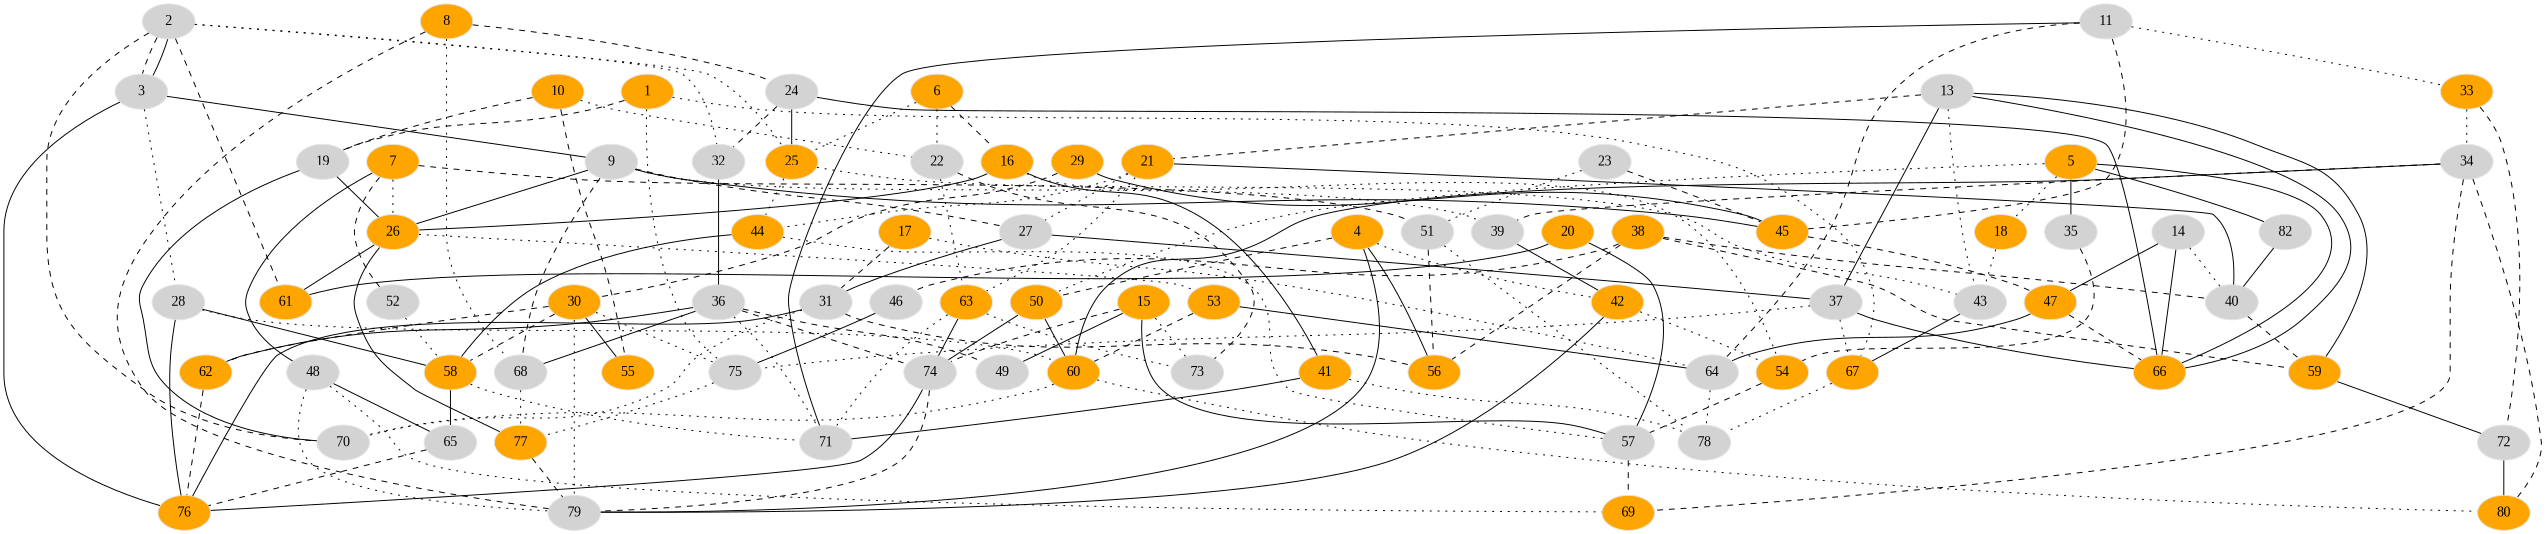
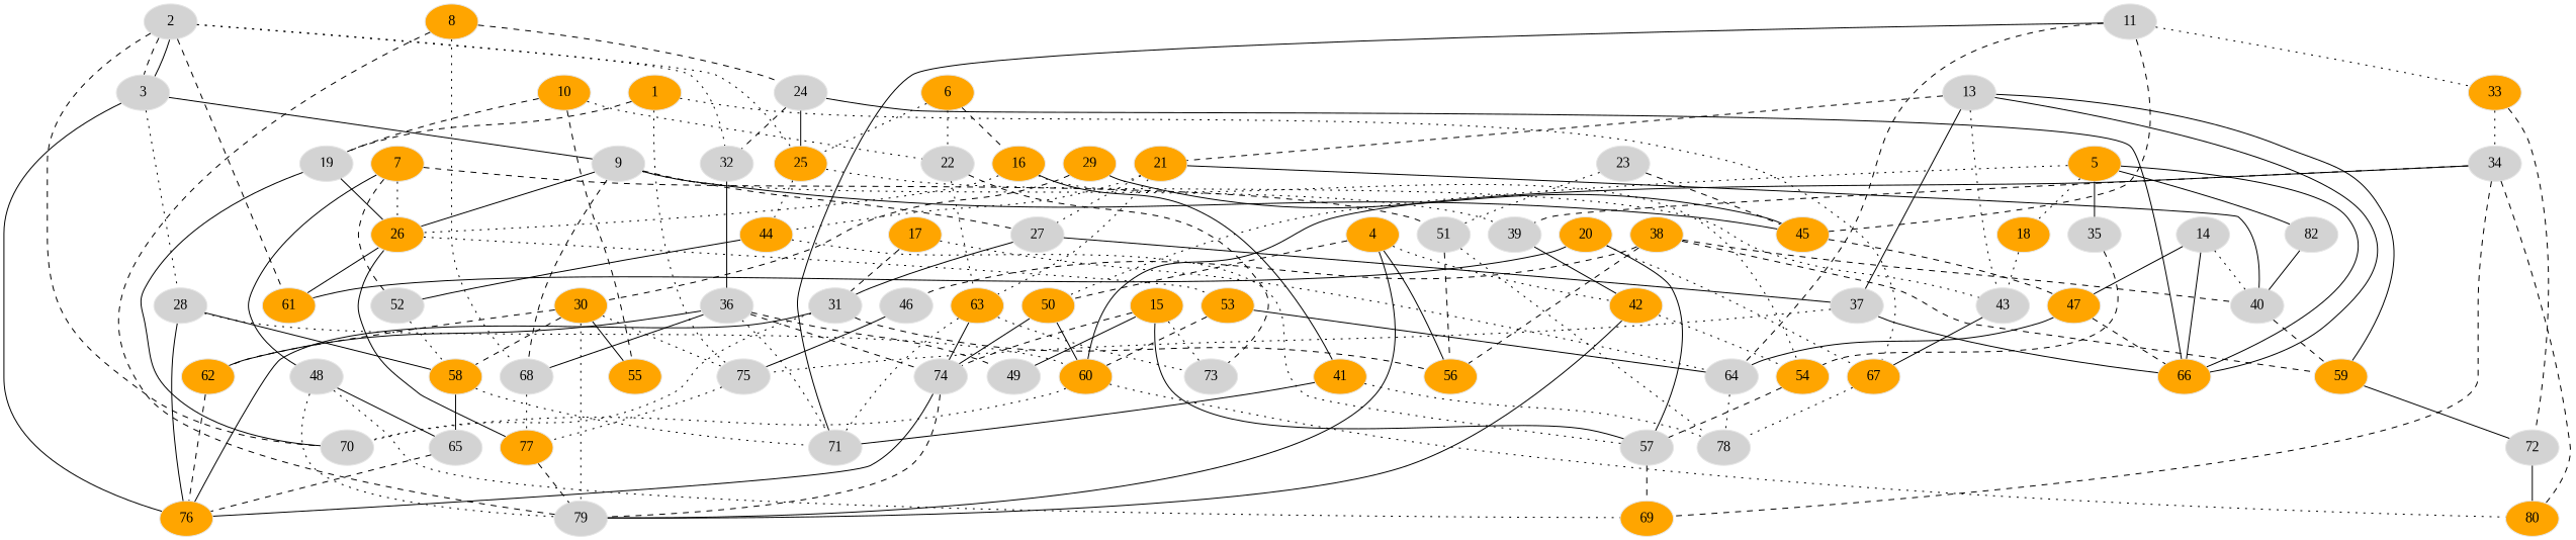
  graph {
    fontname="Liberation Serif"
    node [color=gray90 fillcolor=orange fontname="Liberation Serif" style=filled]
    edge [fontname="Liberation Serif" style=solid]
    19 [fillcolor=lightgrey]
    1
    67
    75 [fillcolor=lightgrey]
    70 [fillcolor=lightgrey]
    26
    78 [fillcolor=lightgrey]
    77
    2 [fillcolor=lightgrey]
    3 [fillcolor=lightgrey]
    25
    32 [fillcolor=lightgrey]
    61
    9 [fillcolor=lightgrey]
    28 [fillcolor=lightgrey]
    76
    43 [fillcolor=lightgrey]
    44
    36 [fillcolor=lightgrey]
    68 [fillcolor=lightgrey]
    27 [fillcolor=lightgrey]
    39 [fillcolor=lightgrey]
    45
    58
    60
    4
    42
    50
    56
    79 [fillcolor=lightgrey]
    54
    74 [fillcolor=lightgrey]
    5
    n34 [fillcolor=lightgrey label=82]
    18
    35 [fillcolor=lightgrey]
    66
    40 [fillcolor=lightgrey]
    6
    16
    22 [fillcolor=lightgrey]
    41
    73 [fillcolor=lightgrey]
    63
    7
    48 [fillcolor=lightgrey]
    51 [fillcolor=lightgrey]
    52 [fillcolor=lightgrey]
    53
    69
    65 [fillcolor=lightgrey]
    8
    24 [fillcolor=lightgrey]
    37 [fillcolor=lightgrey]
    31 [fillcolor=lightgrey]
    47
    10
    55
    11 [fillcolor=lightgrey]
    33
    64 [fillcolor=lightgrey]
    71 [fillcolor=lightgrey]
    34 [fillcolor=lightgrey]
    72 [fillcolor=lightgrey]
    59
    13 [fillcolor=lightgrey]
    21
    14 [fillcolor=lightgrey]
    49 [fillcolor=lightgrey]
    15
    57 [fillcolor=lightgrey]
    17
    20
    23 [fillcolor=lightgrey]
    80
    29
    30
    62
    38
    46 [fillcolor=lightgrey]
    19 -- 70
    19 -- 26
    1 -- 19 [style=dashed]
    1 -- 67 [style=dotted]
    1 -- 75 [style=dotted]
    67 -- 78 [style=dotted]
    75 -- 77 [style=dotted]
    26 -- 77
    26 -- 61
    26 -- 53 [style=dotted]
    77 -- 79 [style=dashed]
    2 -- 70 [style=dashed]
    2 -- 3 [style=dashed]
    2 -- 3
    2 -- 25 [style=dotted]
    2 -- 32 [style=dotted]
    2 -- 61 [style=dashed]
    3 -- 9
    3 -- 28 [style=dotted]
    3 -- 76
    25 -- 43 [style=dotted]
    25 -- 44 [style=dotted]
    32 -- 36
    9 -- 26
    9 -- 68 [style=dashed]
    9 -- 27 [style=dashed]
    9 -- 39 [style=dotted]
    9 -- 45
    28 -- 76
    28 -- 58
    28 -- 60 [style=dotted]
    43 -- 67
-   44 -- 58
+   44 -- 52
    44 -- 57 [style=dotted]
    36 -- 68
    36 -- 74 [style=dashed]
    36 -- 71 [style=dotted]
    36 -- 49 [style=dashed]
    36 -- 62
    68 -- 77 [style=dotted]
    27 -- 37
    27 -- 31
    39 -- 42
    45 -- 47 [style=dashed]
    58 -- 65
    58 -- 71 [style=dotted]
    60 -- 70 [style=dotted]
    60 -- 80 [style=dotted]
    4 -- 42 [style=dotted]
    4 -- 50 [style=dashed]
    4 -- 56
    4 -- 79
    42 -- 79
    42 -- 54 [style=dotted]
    50 -- 60
    50 -- 74
    54 -- 57 [style=dashed]
    74 -- 76
    74 -- 79 [style=dashed]
    5 -- 50 [style=dotted]
    5 -- n34
    5 -- 18 [style=dotted]
    5 -- 35
    5 -- 66
    n34 -- 40
    18 -- 43 [style=dotted]
    35 -- 54 [style=dashed]
    40 -- 59 [style=dashed]
    6 -- 25 [style=dotted]
    6 -- 16 [style=dashed]
    6 -- 22 [style=dotted]
-   16 -- 26
+   16 -- 26 [style=dotted]
    16 -- 54 [style=dotted]
    16 -- 41
    22 -- 73 [style=dashed]
    22 -- 63 [style=dotted]
    41 -- 78 [style=dotted]
    41 -- 71
    63 -- 74
    63 -- 73 [style=dotted]
    63 -- 71 [style=dotted]
    7 -- 26 [style=dotted]
    7 -- 48
    7 -- 51 [style=dashed]
    7 -- 52 [style=dashed]
    48 -- 79 [style=dotted]
    48 -- 69 [style=dotted]
    48 -- 65
    51 -- 78 [style=dotted]
    51 -- 56 [style=dashed]
    52 -- 58 [style=dotted]
    53 -- 60 [style=dashed]
    53 -- 64
    65 -- 76 [style=dashed]
    8 -- 68 [style=dotted]
    8 -- 79 [style=dashed]
    8 -- 24 [style=dashed]
    24 -- 25
    24 -- 32 [style=dashed]
    24 -- 66
    37 -- 75 [style=dotted]
    37 -- 66
    31 -- 70 [style=dotted]
    31 -- 76
    31 -- 56 [style=dashed]
    47 -- 66 [style=dashed]
    47 -- 64
    10 -- 19 [style=dashed]
    10 -- 22 [style=dotted]
    10 -- 55 [style=dashed]
    11 -- 45 [style=dashed]
    11 -- 33 [style=dotted]
    11 -- 64 [style=dashed]
    11 -- 71
    33 -- 34 [style=dotted]
    33 -- 72 [style=dashed]
    64 -- 78 [style=dotted]
    34 -- 39 [style=dashed]
    34 -- 60
    34 -- 69 [style=dashed]
    34 -- 80 [style=dashed]
    72 -- 80
    59 -- 72
    13 -- 43 [style=dotted]
    13 -- 66
    13 -- 37
    13 -- 59
    13 -- 21 [style=dashed]
    21 -- 44 [style=dotted]
    21 -- 27 [style=dotted]
    21 -- 40
    21 -- 63 [style=dotted]
    14 -- 66
    14 -- 40 [style=dotted]
    14 -- 47
    15 -- 74 [style=dashed]
    15 -- 73 [style=dotted]
    15 -- 49
    15 -- 57
    57 -- 69 [style=dashed]
    17 -- 31 [style=dashed]
    17 -- 64 [style=dotted]
-   37 -- 67 [style=dotted]
+   20 -- 67 [style=dotted]
    20 -- 61
    20 -- 57
    23 -- 45 [style=dashed]
    23 -- 51 [style=dotted]
    29 -- 45
    29 -- 30 [style=dashed]
    30 -- 75 [style=dotted]
    30 -- 58 [style=dashed]
    30 -- 79 [style=dotted]
    30 -- 55
    30 -- 62 [style=dashed]
    62 -- 76 [style=dashed]
    38 -- 56 [style=dashed]
    38 -- 40 [style=dashed]
    38 -- 59 [style=dashed]
    38 -- 46 [style=dashed]
    46 -- 75
  }
